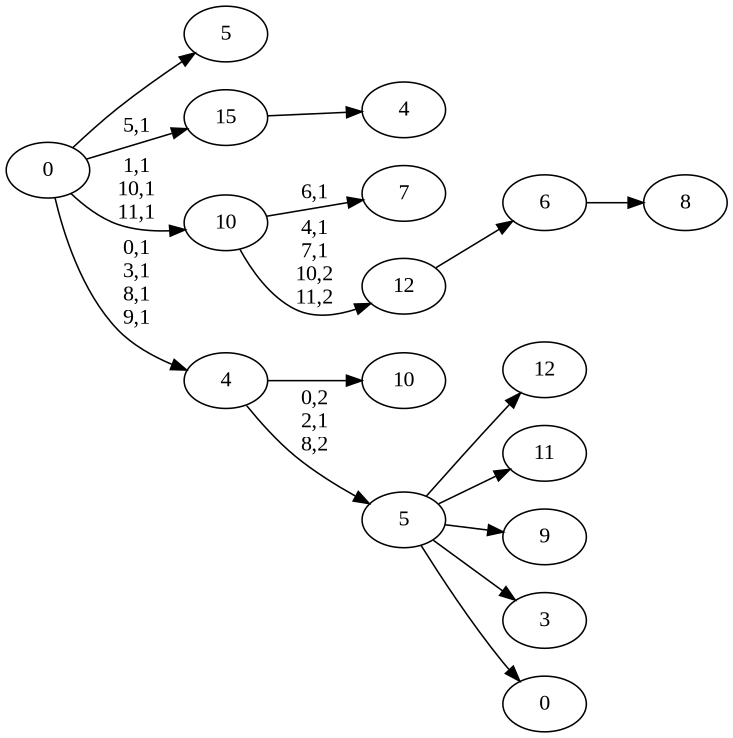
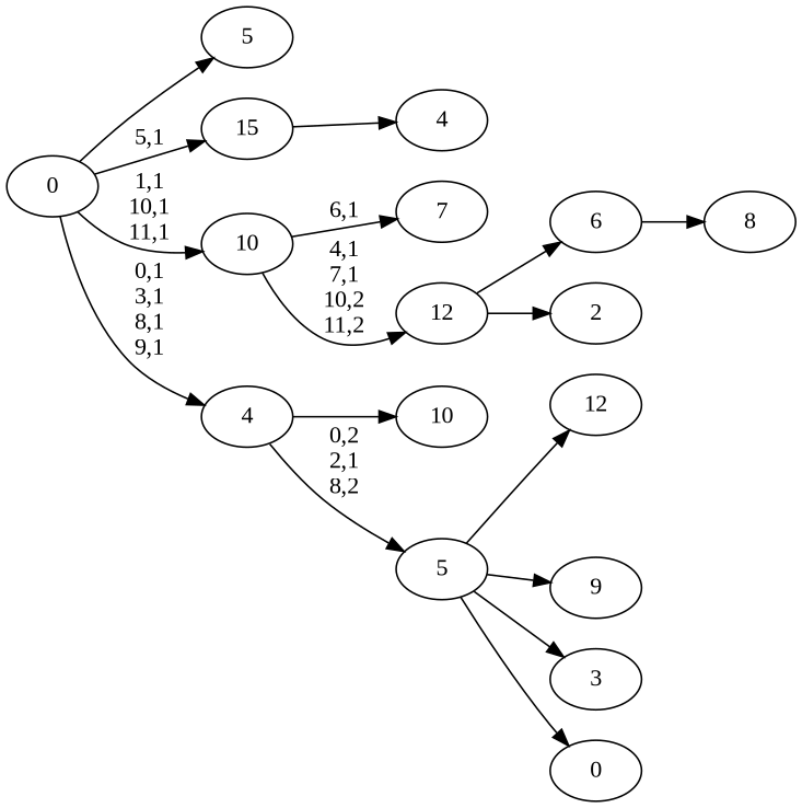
  digraph {
    fontname="Liberation Serif"
    rankdir=LR
    node [fontname="Liberation Serif"]
    edge [fontname="Liberation Serif"]
    n1 [label=12]
-   n2 [label=11]
    n3 [label=10]
    n4 [label=9]
    n5 [label=8]
    n6 [label=7]
    n7 [label=6]
    n8 [label=5]
    n9 [label=4]
    15
    n11 [label=3]
+   n12 [label=2]
    12
    10
    n15 [label=0]
    5
    4
    0
    n7 -> n5
    15 -> n9
    12 -> n7
+   12 -> n12
    10 -> n6 [label="6,1"]
    10 -> 12 [label="4,1\n7,1\n10,2\n11,2"]
    5 -> n1
-   5 -> n2
    5 -> n4
    5 -> n11
    5 -> n15
    4 -> n3
    4 -> 5 [label="0,2\n2,1\n8,2"]
    0 -> n8
    0 -> 15 [label="5,1"]
    0 -> 10 [label="1,1\n10,1\n11,1"]
    0 -> 4 [label="0,1\n3,1\n8,1\n9,1"]
  }
